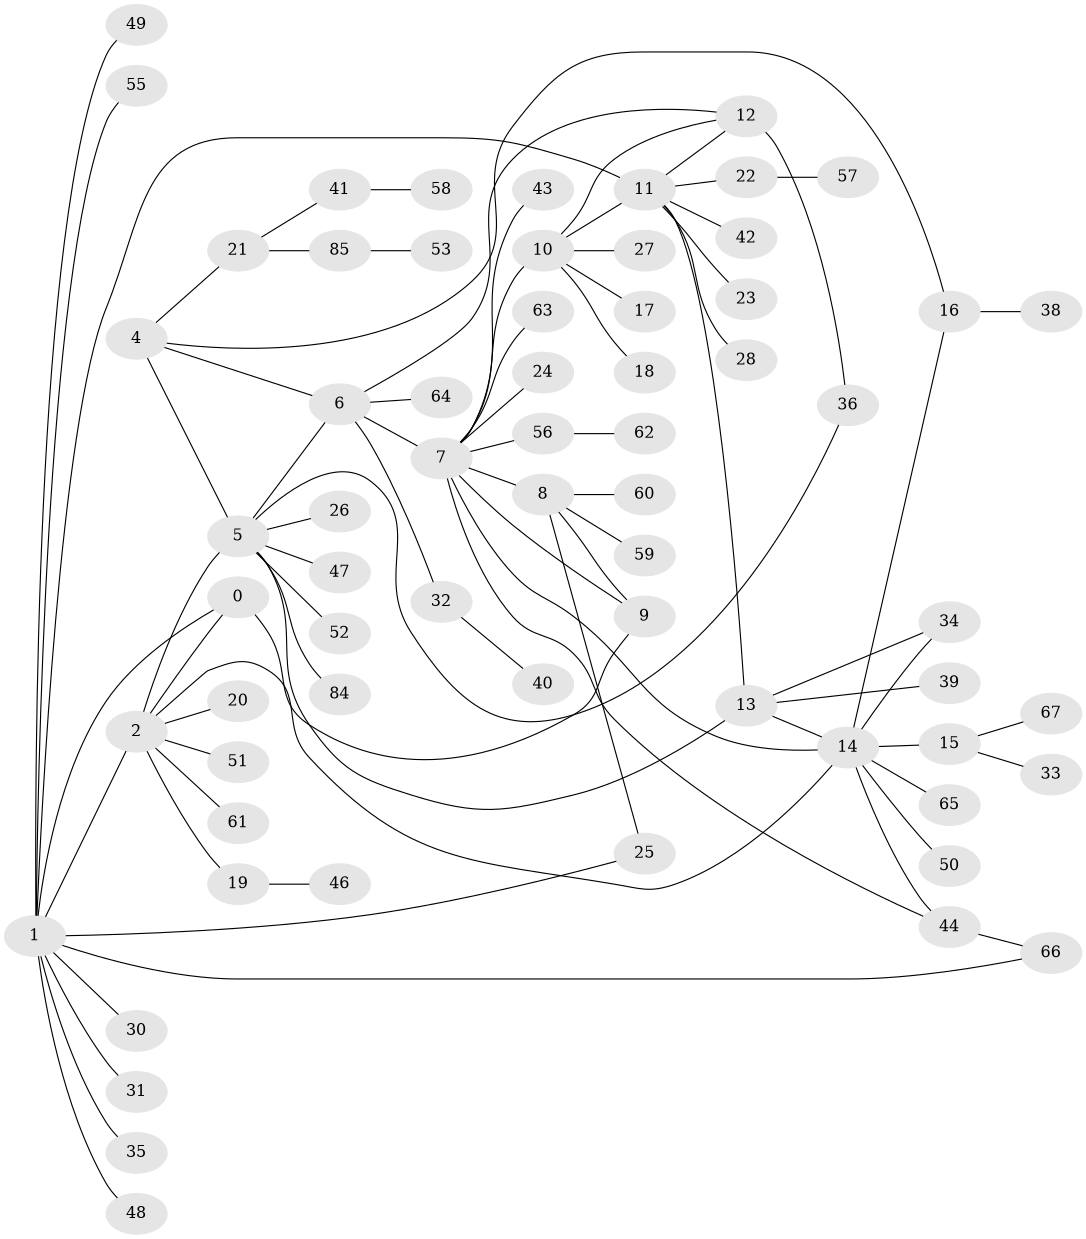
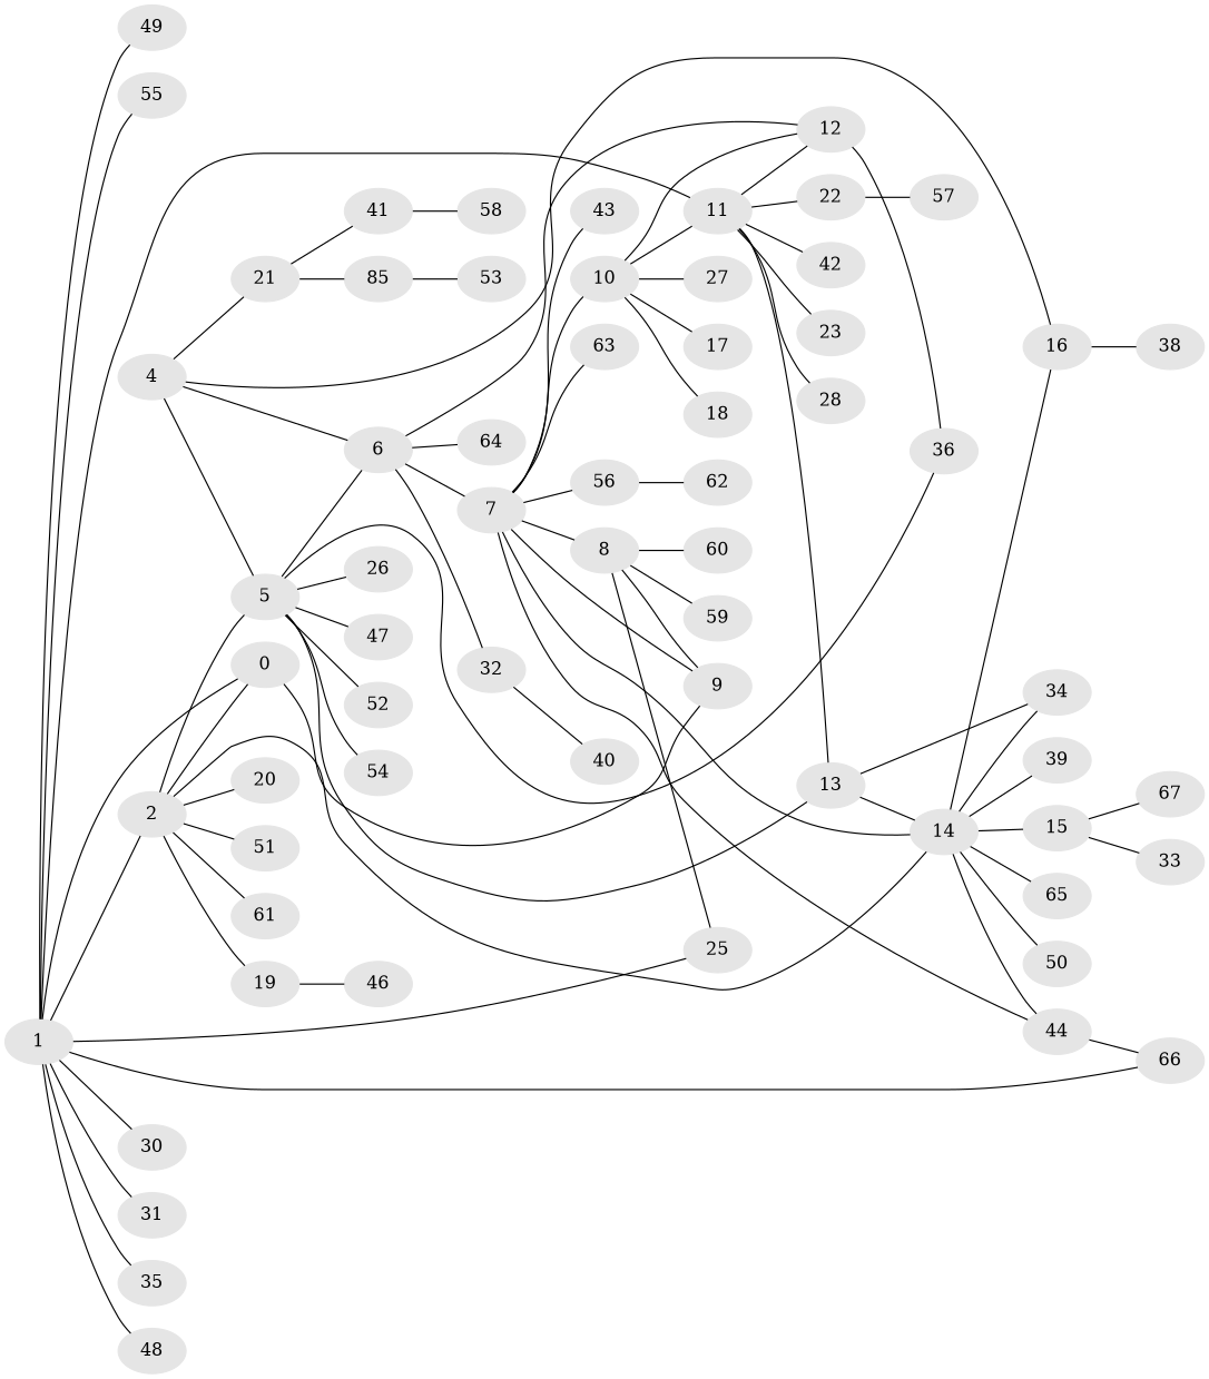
  graph {
    rankdir=LR
    node [color=gray90 style=filled]
    1
    2
    n3 [label=0]
    11
    25
    30
    31
    35
    48
    49
    55
    66
    5
    14
    19
    20
    51
    61
    9
    13
    12
    22
    23
    28
    42
    6
    26
    36
    47
    52
-   54 [label=84]
+   54
    16
    44
    15
    34
    50
    65
    46
    4
    21
    7
    32
    64
    38
    41
    n46 [label=85]
    39
    8
    10
-   24
    43
    56
    63
    40
    59
    60
    17
    18
    27
    62
    57
    33
    67
    58
    53
    1 -- 2
    1 -- n3
    1 -- 11
    1 -- 25
    1 -- 30
    1 -- 31
    1 -- 35
    1 -- 48
    1 -- 49
    1 -- 55
    1 -- 66
    2 -- n3
    2 -- 5
    2 -- 14
    2 -- 19
    2 -- 20
    2 -- 51
    2 -- 61
    n3 -- 9
    11 -- 13
    11 -- 12
    11 -- 22
    11 -- 23
    11 -- 28
    11 -- 42
    5 -- 13
    5 -- 6
    5 -- 26
    5 -- 36
    5 -- 47
    5 -- 52
    5 -- 54
    14 -- 16
    14 -- 44
    14 -- 15
    14 -- 34
    14 -- 50
    14 -- 65
    19 -- 46
    13 -- 14
    13 -- 34
-   13 -- 39
+   14 -- 39
    12 -- 36
    22 -- 57
    6 -- 12
    6 -- 7
    6 -- 32
    6 -- 64
    16 -- 38
    44 -- 66
    15 -- 33
    15 -- 67
    4 -- 5
    4 -- 6
    4 -- 16
    4 -- 21
    21 -- 41
    21 -- n46
    7 -- 14
    7 -- 9
    7 -- 44
    7 -- 8
    7 -- 10
-   7 -- 24
    7 -- 43
    7 -- 56
    7 -- 63
    32 -- 40
    41 -- 58
    n46 -- 53
    8 -- 25
    8 -- 9
    8 -- 59
    8 -- 60
    10 -- 11
    10 -- 12
    10 -- 17
    10 -- 18
    10 -- 27
    56 -- 62
  }
